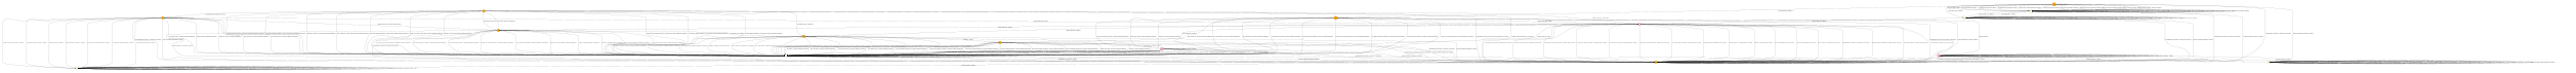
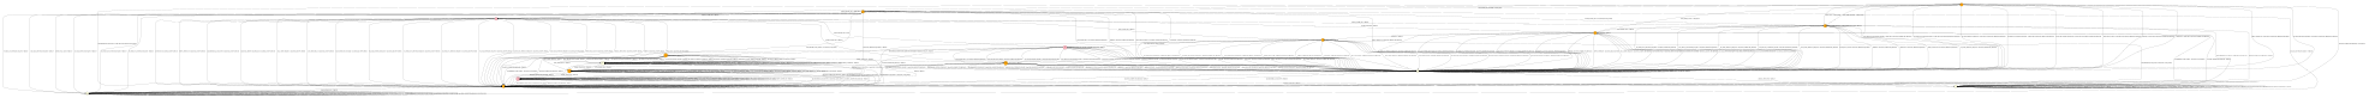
  digraph {
    fontname="Noto Sans"
    node [fillcolor=orange fontname="Noto Sans" shape=circle style=filled]
    edge [arrowhead=dot fontname="Noto Sans"]
    n1 [label=s0]
    n2 [fillcolor=lightyellow label=s1]
    n3 [label=s2]
    n4 [label=s3]
    n5 [fillcolor=lightpink label=s4]
    n6 [label=s6]
    n7 [label=s7]
    n8 [fillcolor=lightyellow label=s9]
    n9 [fillcolor=lightyellow label=s5]
    n10 [label=s8]
    n11 [fillcolor=lightpink label=s10]
    n12 [label=s11]
    n13 [fillcolor=lightyellow label=s12]
-   n14 [fillcolor=lightyellow label=s13]
+   n14 [label=s13]
    n15 [label=s19]
    n16 [fillcolor=lightpink label=s45]
    n1 -> n2 [arrowhead=odot label="RSA_SIGN_CERTIFICATE_REQUEST / CLIENT_HELLO|Alert(FATAL,UNEXPECTED_MESSAGE)"]
    n1 -> n2 [arrowhead=odot label="RSA_FIXED_ECDH_CERTIFICATE_REQUEST / CLIENT_HELLO|Alert(FATAL,UNEXPECTED_MESSAGE)"]
    n1 -> n2 [label="RSA_FIXED_DH_CERTIFICATE_REQUEST / CLIENT_HELLO|Alert(FATAL,UNEXPECTED_MESSAGE)"]
    n1 -> n2 [label="DSS_SIGN_CERTIFICATE_REQUEST / CLIENT_HELLO|Alert(FATAL,UNEXPECTED_MESSAGE)"]
    n1 -> n2 [arrowhead=odot label="DSS_FIXED_DH_CERTIFICATE_REQUEST / CLIENT_HELLO|Alert(FATAL,UNEXPECTED_MESSAGE)"]
    n1 -> n2 [arrowhead=odot label="ECDSA_SIGN_CERTIFICATE_REQUEST / CLIENT_HELLO|Alert(FATAL,UNEXPECTED_MESSAGE)"]
    n1 -> n2 [label="SERVER_HELLO_DONE / CLIENT_HELLO|Alert(FATAL,UNEXPECTED_MESSAGE)"]
    n1 -> n2 [label="FINISHED / CLIENT_HELLO|Alert(FATAL,UNEXPECTED_MESSAGE)"]
    n1 -> n2 [label="CERTIFICATE / CLIENT_HELLO|Alert(FATAL,UNEXPECTED_MESSAGE)"]
    n1 -> n2 [arrowhead=odot label="EMPTY_CERTIFICATE / CLIENT_HELLO|Alert(FATAL,UNEXPECTED_MESSAGE)"]
    n1 -> n3 [label="ECDH_SERVER_KEY_EXCHANGE / CLIENT_HELLO"]
    n1 -> n4 [arrowhead=odot label="HELLO_VERIFY_REQUEST / CLIENT_HELLO+"]
    n1 -> n4 [arrowhead=odot label="APPLICATION / CLIENT_HELLO"]
    n1 -> n5 [label="CHANGE_CIPHER_SPEC / CLIENT_HELLO"]
    n1 -> n6 [label="Alert(WARNING,CLOSE_NOTIFY) / CLIENT_HELLO|Alert(FATAL,CLOSE_NOTIFY)"]
    n1 -> n6 [arrowhead=odot label="Alert(FATAL,UNEXPECTED_MESSAGE) / CLIENT_HELLO"]
-   n1 -> n7 [label="ECDH_SERVER_HELLO / CLIENT_HELLO"]
+   n7 -> n1 [label="ECDH_SERVER_HELLO / CLIENT_HELLO"]
    n2 -> n2 [arrowhead=odot label="HELLO_VERIFY_REQUEST / TIMEOUT"]
    n2 -> n2 [label="ECDH_SERVER_HELLO / TIMEOUT"]
    n2 -> n2 [arrowhead=odot label="ECDH_SERVER_KEY_EXCHANGE / TIMEOUT"]
    n2 -> n2 [arrowhead=odot label="RSA_SIGN_CERTIFICATE_REQUEST / TIMEOUT"]
    n2 -> n2 [arrowhead=odot label="RSA_FIXED_ECDH_CERTIFICATE_REQUEST / TIMEOUT"]
    n2 -> n2 [arrowhead=odot label="RSA_FIXED_DH_CERTIFICATE_REQUEST / TIMEOUT"]
    n2 -> n2 [label="DSS_SIGN_CERTIFICATE_REQUEST / TIMEOUT"]
    n2 -> n2 [arrowhead=odot label="DSS_FIXED_DH_CERTIFICATE_REQUEST / TIMEOUT"]
    n2 -> n2 [label="ECDSA_SIGN_CERTIFICATE_REQUEST / TIMEOUT"]
    n2 -> n2 [arrowhead=odot label="SERVER_HELLO_DONE / TIMEOUT"]
    n2 -> n2 [label="FINISHED / TIMEOUT"]
    n2 -> n2 [label="APPLICATION / TIMEOUT"]
    n2 -> n2 [label="CERTIFICATE / TIMEOUT"]
    n2 -> n2 [arrowhead=odot label="EMPTY_CERTIFICATE / TIMEOUT"]
    n2 -> n6 [arrowhead=odot label="Alert(WARNING,CLOSE_NOTIFY) / TIMEOUT"]
    n2 -> n6 [arrowhead=odot label="Alert(FATAL,UNEXPECTED_MESSAGE) / TIMEOUT"]
    n2 -> n8 [arrowhead=odot label="CHANGE_CIPHER_SPEC / TIMEOUT"]
    n3 -> n2 [arrowhead=odot label="HELLO_VERIFY_REQUEST / Alert(FATAL,UNEXPECTED_MESSAGE)"]
    n3 -> n2 [arrowhead=odot label="ECDH_SERVER_HELLO / Alert(FATAL,UNEXPECTED_MESSAGE)"]
    n3 -> n2 [arrowhead=odot label="FINISHED / Alert(FATAL,UNEXPECTED_MESSAGE)"]
    n3 -> n2 [label="CERTIFICATE / Alert(FATAL,UNEXPECTED_MESSAGE)"]
    n3 -> n2 [label="EMPTY_CERTIFICATE / Alert(FATAL,UNEXPECTED_MESSAGE)"]
    n3 -> n3 [arrowhead=odot label="ECDH_SERVER_KEY_EXCHANGE / TIMEOUT"]
    n3 -> n3 [arrowhead=odot label="APPLICATION / TIMEOUT"]
    n3 -> n5 [label="CHANGE_CIPHER_SPEC / TIMEOUT"]
    n3 -> n6 [label="Alert(WARNING,CLOSE_NOTIFY) / Alert(FATAL,CLOSE_NOTIFY)"]
    n3 -> n6 [label="Alert(FATAL,UNEXPECTED_MESSAGE) / TIMEOUT"]
    n3 -> n9 [arrowhead=odot label="RSA_SIGN_CERTIFICATE_REQUEST / TIMEOUT"]
    n3 -> n9 [arrowhead=odot label="RSA_FIXED_ECDH_CERTIFICATE_REQUEST / TIMEOUT"]
    n3 -> n9 [arrowhead=odot label="RSA_FIXED_DH_CERTIFICATE_REQUEST / TIMEOUT"]
    n3 -> n9 [label="DSS_SIGN_CERTIFICATE_REQUEST / TIMEOUT"]
    n3 -> n9 [arrowhead=odot label="DSS_FIXED_DH_CERTIFICATE_REQUEST / TIMEOUT"]
    n3 -> n9 [arrowhead=odot label="ECDSA_SIGN_CERTIFICATE_REQUEST / TIMEOUT"]
    n3 -> n9 [label="SERVER_HELLO_DONE / TIMEOUT"]
    n4 -> n2 [label="RSA_SIGN_CERTIFICATE_REQUEST / Alert(FATAL,UNEXPECTED_MESSAGE)"]
    n4 -> n2 [label="RSA_FIXED_ECDH_CERTIFICATE_REQUEST / Alert(FATAL,UNEXPECTED_MESSAGE)"]
    n4 -> n2 [label="RSA_FIXED_DH_CERTIFICATE_REQUEST / Alert(FATAL,UNEXPECTED_MESSAGE)"]
    n4 -> n2 [label="DSS_SIGN_CERTIFICATE_REQUEST / Alert(FATAL,UNEXPECTED_MESSAGE)"]
    n4 -> n2 [label="DSS_FIXED_DH_CERTIFICATE_REQUEST / Alert(FATAL,UNEXPECTED_MESSAGE)"]
    n4 -> n2 [arrowhead=odot label="ECDSA_SIGN_CERTIFICATE_REQUEST / Alert(FATAL,UNEXPECTED_MESSAGE)"]
    n4 -> n2 [label="SERVER_HELLO_DONE / Alert(FATAL,UNEXPECTED_MESSAGE)"]
    n4 -> n2 [label="FINISHED / Alert(FATAL,UNEXPECTED_MESSAGE)"]
    n4 -> n2 [arrowhead=odot label="CERTIFICATE / Alert(FATAL,UNEXPECTED_MESSAGE)"]
    n4 -> n2 [label="EMPTY_CERTIFICATE / Alert(FATAL,UNEXPECTED_MESSAGE)"]
    n4 -> n3 [arrowhead=odot label="CHANGE_CIPHER_SPEC / Alert(FATAL,DECRYPT_ERROR)"]
    n4 -> n4 [label="HELLO_VERIFY_REQUEST / CLIENT_HELLO"]
    n4 -> n4 [label="APPLICATION / TIMEOUT"]
    n4 -> n6 [arrowhead=odot label="Alert(WARNING,CLOSE_NOTIFY) / Alert(FATAL,CLOSE_NOTIFY)"]
    n4 -> n6 [arrowhead=odot label="Alert(FATAL,UNEXPECTED_MESSAGE) / TIMEOUT"]
    n4 -> n7 [arrowhead=odot label="ECDH_SERVER_HELLO / TIMEOUT"]
    n5 -> n4 [label="CHANGE_CIPHER_SPEC / TIMEOUT"]
    n5 -> n6 [label="HELLO_VERIFY_REQUEST / Alert(FATAL,DECRYPT_ERROR)"]
    n5 -> n6 [label="ECDH_SERVER_HELLO / Alert(FATAL,DECRYPT_ERROR)"]
    n5 -> n6 [label="ECDH_SERVER_KEY_EXCHANGE / Alert(FATAL,DECRYPT_ERROR)"]
    n5 -> n6 [arrowhead=odot label="RSA_SIGN_CERTIFICATE_REQUEST / Alert(FATAL,DECRYPT_ERROR)"]
    n5 -> n6 [label="RSA_FIXED_ECDH_CERTIFICATE_REQUEST / Alert(FATAL,DECRYPT_ERROR)"]
    n5 -> n6 [label="RSA_FIXED_DH_CERTIFICATE_REQUEST / Alert(FATAL,DECRYPT_ERROR)"]
    n5 -> n6 [label="DSS_SIGN_CERTIFICATE_REQUEST / Alert(FATAL,DECRYPT_ERROR)"]
    n5 -> n6 [arrowhead=odot label="DSS_FIXED_DH_CERTIFICATE_REQUEST / Alert(FATAL,DECRYPT_ERROR)"]
    n5 -> n6 [label="ECDSA_SIGN_CERTIFICATE_REQUEST / Alert(FATAL,DECRYPT_ERROR)"]
    n5 -> n6 [label="SERVER_HELLO_DONE / Alert(FATAL,DECRYPT_ERROR)"]
    n5 -> n6 [arrowhead=odot label="CHANGE_CIPHER_SPEC / Alert(FATAL,DECRYPT_ERROR)"]
    n5 -> n6 [label="FINISHED / Alert(FATAL,DECRYPT_ERROR)"]
    n5 -> n6 [label="APPLICATION / Alert(FATAL,DECRYPT_ERROR)"]
    n5 -> n6 [label="CERTIFICATE / Alert(FATAL,DECRYPT_ERROR)"]
    n5 -> n6 [arrowhead=odot label="EMPTY_CERTIFICATE / Alert(FATAL,DECRYPT_ERROR)"]
    n5 -> n6 [arrowhead=odot label="Alert(WARNING,CLOSE_NOTIFY) / Alert(FATAL,DECRYPT_ERROR)"]
    n5 -> n6 [label="Alert(FATAL,UNEXPECTED_MESSAGE) / Alert(FATAL,DECRYPT_ERROR)"]
    n6 -> n6 [arrowhead=odot label="HELLO_VERIFY_REQUEST / TIMEOUT"]
    n6 -> n6 [arrowhead=odot label="ECDH_SERVER_HELLO / TIMEOUT"]
    n6 -> n6 [label="ECDH_SERVER_KEY_EXCHANGE / TIMEOUT"]
    n6 -> n6 [label="RSA_SIGN_CERTIFICATE_REQUEST / TIMEOUT"]
    n6 -> n6 [label="RSA_FIXED_ECDH_CERTIFICATE_REQUEST / TIMEOUT"]
    n6 -> n6 [arrowhead=odot label="RSA_FIXED_DH_CERTIFICATE_REQUEST / TIMEOUT"]
    n6 -> n6 [arrowhead=odot label="DSS_SIGN_CERTIFICATE_REQUEST / TIMEOUT"]
    n6 -> n6 [label="DSS_FIXED_DH_CERTIFICATE_REQUEST / TIMEOUT"]
    n6 -> n6 [label="ECDSA_SIGN_CERTIFICATE_REQUEST / TIMEOUT"]
    n6 -> n6 [arrowhead=odot label="SERVER_HELLO_DONE / TIMEOUT"]
    n6 -> n6 [arrowhead=odot label="FINISHED / TIMEOUT"]
    n6 -> n6 [arrowhead=odot label="APPLICATION / TIMEOUT"]
    n6 -> n6 [label="CERTIFICATE / TIMEOUT"]
    n6 -> n6 [label="EMPTY_CERTIFICATE / TIMEOUT"]
    n6 -> n6 [label="Alert(WARNING,CLOSE_NOTIFY) / TIMEOUT"]
    n6 -> n6 [arrowhead=odot label="Alert(FATAL,UNEXPECTED_MESSAGE) / TIMEOUT"]
    n6 -> n9 [arrowhead=odot label="CHANGE_CIPHER_SPEC / TIMEOUT"]
    n7 -> n2 [arrowhead=odot label="HELLO_VERIFY_REQUEST / Alert(FATAL,UNEXPECTED_MESSAGE)"]
    n7 -> n2 [label="ECDH_SERVER_HELLO / Alert(FATAL,UNEXPECTED_MESSAGE)"]
    n7 -> n2 [arrowhead=odot label="ECDH_SERVER_KEY_EXCHANGE / Alert(FATAL,UNEXPECTED_MESSAGE)"]
    n7 -> n2 [arrowhead=odot label="RSA_SIGN_CERTIFICATE_REQUEST / Alert(FATAL,UNEXPECTED_MESSAGE)"]
    n7 -> n2 [label="RSA_FIXED_ECDH_CERTIFICATE_REQUEST / Alert(FATAL,UNEXPECTED_MESSAGE)"]
    n7 -> n2 [label="RSA_FIXED_DH_CERTIFICATE_REQUEST / Alert(FATAL,UNEXPECTED_MESSAGE)"]
    n7 -> n2 [label="DSS_SIGN_CERTIFICATE_REQUEST / Alert(FATAL,UNEXPECTED_MESSAGE)"]
    n7 -> n2 [label="DSS_FIXED_DH_CERTIFICATE_REQUEST / Alert(FATAL,UNEXPECTED_MESSAGE)"]
    n7 -> n2 [arrowhead=odot label="ECDSA_SIGN_CERTIFICATE_REQUEST / Alert(FATAL,UNEXPECTED_MESSAGE)"]
    n7 -> n2 [label="SERVER_HELLO_DONE / Alert(FATAL,UNEXPECTED_MESSAGE)"]
    n7 -> n2 [arrowhead=odot label="FINISHED / Alert(FATAL,UNEXPECTED_MESSAGE)"]
    n7 -> n2 [label="EMPTY_CERTIFICATE / Alert(FATAL,DECODE_ERROR)"]
    n7 -> n5 [arrowhead=odot label="CHANGE_CIPHER_SPEC / TIMEOUT"]
    n7 -> n6 [arrowhead=odot label="Alert(WARNING,CLOSE_NOTIFY) / Alert(FATAL,CLOSE_NOTIFY)"]
    n7 -> n6 [label="Alert(FATAL,UNEXPECTED_MESSAGE) / TIMEOUT"]
    n7 -> n7 [label="APPLICATION / TIMEOUT"]
    n7 -> n10 [label="CERTIFICATE / TIMEOUT"]
    n8 -> n8 [label="HELLO_VERIFY_REQUEST / TIMEOUT"]
    n8 -> n8 [arrowhead=odot label="ECDH_SERVER_HELLO / TIMEOUT"]
    n8 -> n8 [arrowhead=odot label="ECDH_SERVER_KEY_EXCHANGE / TIMEOUT"]
    n8 -> n8 [arrowhead=odot label="RSA_SIGN_CERTIFICATE_REQUEST / TIMEOUT"]
    n8 -> n8 [arrowhead=odot label="RSA_FIXED_ECDH_CERTIFICATE_REQUEST / TIMEOUT"]
    n8 -> n8 [arrowhead=odot label="RSA_FIXED_DH_CERTIFICATE_REQUEST / TIMEOUT"]
    n8 -> n8 [label="DSS_SIGN_CERTIFICATE_REQUEST / TIMEOUT"]
    n8 -> n8 [arrowhead=odot label="DSS_FIXED_DH_CERTIFICATE_REQUEST / TIMEOUT"]
    n8 -> n8 [arrowhead=odot label="ECDSA_SIGN_CERTIFICATE_REQUEST / TIMEOUT"]
    n8 -> n8 [label="SERVER_HELLO_DONE / TIMEOUT"]
    n8 -> n8 [arrowhead=odot label="CHANGE_CIPHER_SPEC / TIMEOUT"]
    n8 -> n8 [label="FINISHED / TIMEOUT"]
    n8 -> n8 [label="APPLICATION / TIMEOUT"]
    n8 -> n8 [arrowhead=odot label="CERTIFICATE / TIMEOUT"]
    n8 -> n8 [arrowhead=odot label="EMPTY_CERTIFICATE / TIMEOUT"]
    n8 -> n8 [arrowhead=odot label="Alert(WARNING,CLOSE_NOTIFY) / TIMEOUT"]
    n8 -> n8 [label="Alert(FATAL,UNEXPECTED_MESSAGE) / TIMEOUT"]
    n9 -> n9 [label="HELLO_VERIFY_REQUEST / SOCKET_CLOSED"]
    n9 -> n9 [arrowhead=odot label="ECDH_SERVER_HELLO / SOCKET_CLOSED"]
    n9 -> n9 [label="ECDH_SERVER_KEY_EXCHANGE / SOCKET_CLOSED"]
    n9 -> n9 [label="RSA_SIGN_CERTIFICATE_REQUEST / SOCKET_CLOSED"]
    n9 -> n9 [arrowhead=odot label="RSA_FIXED_ECDH_CERTIFICATE_REQUEST / SOCKET_CLOSED"]
    n9 -> n9 [label="RSA_FIXED_DH_CERTIFICATE_REQUEST / SOCKET_CLOSED"]
    n9 -> n9 [label="DSS_SIGN_CERTIFICATE_REQUEST / SOCKET_CLOSED"]
    n9 -> n9 [label="DSS_FIXED_DH_CERTIFICATE_REQUEST / SOCKET_CLOSED"]
    n9 -> n9 [arrowhead=odot label="ECDSA_SIGN_CERTIFICATE_REQUEST / SOCKET_CLOSED"]
    n9 -> n9 [label="SERVER_HELLO_DONE / SOCKET_CLOSED"]
    n9 -> n9 [arrowhead=odot label="CHANGE_CIPHER_SPEC / SOCKET_CLOSED"]
    n9 -> n9 [arrowhead=odot label="FINISHED / SOCKET_CLOSED"]
    n9 -> n9 [label="APPLICATION / SOCKET_CLOSED"]
    n9 -> n9 [arrowhead=odot label="CERTIFICATE / SOCKET_CLOSED"]
    n9 -> n9 [label="EMPTY_CERTIFICATE / SOCKET_CLOSED"]
    n9 -> n9 [arrowhead=odot label="Alert(WARNING,CLOSE_NOTIFY) / SOCKET_CLOSED"]
    n9 -> n9 [label="Alert(FATAL,UNEXPECTED_MESSAGE) / SOCKET_CLOSED"]
    n10 -> n2 [arrowhead=odot label="HELLO_VERIFY_REQUEST / Alert(FATAL,UNEXPECTED_MESSAGE)"]
    n10 -> n2 [label="ECDH_SERVER_HELLO / Alert(FATAL,UNEXPECTED_MESSAGE)"]
    n10 -> n2 [label="RSA_SIGN_CERTIFICATE_REQUEST / Alert(FATAL,UNEXPECTED_MESSAGE)"]
    n10 -> n2 [arrowhead=odot label="RSA_FIXED_ECDH_CERTIFICATE_REQUEST / Alert(FATAL,UNEXPECTED_MESSAGE)"]
    n10 -> n2 [label="RSA_FIXED_DH_CERTIFICATE_REQUEST / Alert(FATAL,UNEXPECTED_MESSAGE)"]
    n10 -> n2 [arrowhead=odot label="DSS_SIGN_CERTIFICATE_REQUEST / Alert(FATAL,UNEXPECTED_MESSAGE)"]
    n10 -> n2 [label="DSS_FIXED_DH_CERTIFICATE_REQUEST / Alert(FATAL,UNEXPECTED_MESSAGE)"]
    n10 -> n2 [label="ECDSA_SIGN_CERTIFICATE_REQUEST / Alert(FATAL,UNEXPECTED_MESSAGE)"]
    n10 -> n2 [arrowhead=odot label="SERVER_HELLO_DONE / Alert(FATAL,UNEXPECTED_MESSAGE)"]
    n10 -> n2 [label="FINISHED / Alert(FATAL,UNEXPECTED_MESSAGE)"]
    n10 -> n2 [label="CERTIFICATE / Alert(FATAL,UNEXPECTED_MESSAGE)"]
    n10 -> n2 [label="EMPTY_CERTIFICATE / Alert(FATAL,UNEXPECTED_MESSAGE)"]
    n10 -> n5 [label="NOTIFY_CIPHER_SPEC / TIMEOUT"]
    n10 -> n6 [label="Alert(WARNING,CLOSE_NOTIFY) / Alert(FATAL,CLOSE_NOTIFY)"]
    n10 -> n6 [label="Alert(FATAL,UNEXPECTED_MESSAGE) / TIMEOUT"]
    n10 -> n10 [arrowhead=odot label="APPLICATION / TIMEOUT"]
    n10 -> n11 [arrowhead=odot label="ECDH_SERVER_KEY_EXCHANGE / TIMEOUT"]
    n11 -> n2 [arrowhead=odot label="HELLO_VERIFY_REQUEST / Alert(FATAL,UNEXPECTED_MESSAGE)"]
    n11 -> n2 [label="ECDH_SERVER_HELLO / Alert(FATAL,UNEXPECTED_MESSAGE)"]
    n11 -> n2 [label="ECDH_SERVER_KEY_EXCHANGE / Alert(FATAL,UNEXPECTED_MESSAGE)"]
    n11 -> n2 [label="RSA_SIGN_CERTIFICATE_REQUEST / Alert(FATAL,HANDSHAKE_FAILURE)"]
    n11 -> n2 [label="RSA_FIXED_ECDH_CERTIFICATE_REQUEST / Alert(FATAL,HANDSHAKE_FAILURE)"]
    n11 -> n2 [arrowhead=odot label="RSA_FIXED_DH_CERTIFICATE_REQUEST / Alert(FATAL,HANDSHAKE_FAILURE)"]
    n11 -> n2 [label="DSS_SIGN_CERTIFICATE_REQUEST / Alert(FATAL,HANDSHAKE_FAILURE)"]
    n11 -> n2 [label="DSS_FIXED_DH_CERTIFICATE_REQUEST / Alert(FATAL,HANDSHAKE_FAILURE)"]
    n11 -> n2 [label="FINISHED / Alert(FATAL,UNEXPECTED_MESSAGE)"]
    n11 -> n2 [label="CERTIFICATE / Alert(FATAL,UNEXPECTED_MESSAGE)"]
    n11 -> n2 [label="EMPTY_CERTIFICATE / Alert(FATAL,UNEXPECTED_MESSAGE)"]
    n11 -> n5 [label="CHANGE_CIPHER_SPEC / HELLO"]
    n11 -> n6 [label="Alert(WARNING,CLOSE_NOTIFY) / Alert(FATAL,CLOSE_NOTIFY)"]
    n11 -> n6 [label="Alert(FATAL,UNEXPECTED_MESSAGE) / TIMEOUT"]
    n11 -> n11 [arrowhead=odot label="ECDSA_SIGN_CERTIFICATE_REQUEST / TIMEOUT"]
    n11 -> n11 [arrowhead=odot label="APPLICATION / TIMEOUT"]
+   n11 -> n12 [arrowhead=odot label="SERVER_HELLO_DONE / ECDH_CLIENT_KEY_EXCHANGE|CHANGE_CIPHER_SPEC|FINISHED"]
    n12 -> n6 [label="Alert(WARNING,CLOSE_NOTIFY) / Alert(FATAL,CLOSE_NOTIFY)"]
    n12 -> n6 [label="Alert(FATAL,UNEXPECTED_MESSAGE) / TIMEOUT"]
    n12 -> n12 [label="APPLICATION / TIMEOUT"]
    n12 -> n13 [arrowhead=odot label="HELLO_VERIFY_REQUEST / TIMEOUT"]
    n12 -> n13 [arrowhead=odot label="ECDH_SERVER_KEY_EXCHANGE / TIMEOUT"]
    n12 -> n13 [label="RSA_SIGN_CERTIFICATE_REQUEST / TIMEOUT"]
    n12 -> n13 [arrowhead=odot label="RSA_FIXED_ECDH_CERTIFICATE_REQUEST / TIMEOUT"]
    n12 -> n13 [arrowhead=odot label="RSA_FIXED_DH_CERTIFICATE_REQUEST / TIMEOUT"]
    n12 -> n13 [label="DSS_SIGN_CERTIFICATE_REQUEST / TIMEOUT"]
    n12 -> n13 [label="DSS_FIXED_DH_CERTIFICATE_REQUEST / TIMEOUT"]
    n12 -> n13 [label="ECDSA_SIGN_CERTIFICATE_REQUEST / TIMEOUT"]
    n12 -> n13 [arrowhead=odot label="SERVER_HELLO_DONE / TIMEOUT"]
    n12 -> n13 [arrowhead=odot label="FINISHED / TIMEOUT"]
    n12 -> n13 [arrowhead=odot label="CERTIFICATE / TIMEOUT"]
    n12 -> n13 [label="EMPTY_CERTIFICATE / TIMEOUT"]
    n12 -> n14 [label="ECDH_SERVER_HELLO / TIMEOUT"]
    n12 -> n15 [label="CHANGE_CIPHER_SPEC / TIMEOUT"]
    n13 -> n6 [arrowhead=odot label="Alert(WARNING,CLOSE_NOTIFY) / Alert(FATAL,CLOSE_NOTIFY)"]
    n13 -> n6 [label="Alert(FATAL,UNEXPECTED_MESSAGE) / TIMEOUT"]
    n13 -> n13 [arrowhead=odot label="HELLO_VERIFY_REQUEST / TIMEOUT"]
    n13 -> n13 [label="ECDH_SERVER_KEY_EXCHANGE / TIMEOUT"]
    n13 -> n13 [arrowhead=odot label="RSA_SIGN_CERTIFICATE_REQUEST / TIMEOUT"]
    n13 -> n13 [arrowhead=odot label="RSA_FIXED_ECDH_CERTIFICATE_REQUEST / TIMEOUT"]
    n13 -> n13 [label="RSA_FIXED_DH_CERTIFICATE_REQUEST / TIMEOUT"]
    n13 -> n13 [arrowhead=odot label="DSS_SIGN_CERTIFICATE_REQUEST / TIMEOUT"]
    n13 -> n13 [label="DSS_FIXED_DH_CERTIFICATE_REQUEST / TIMEOUT"]
    n13 -> n13 [label="ECDSA_SIGN_CERTIFICATE_REQUEST / TIMEOUT"]
    n13 -> n13 [arrowhead=odot label="SERVER_HELLO_DONE / TIMEOUT"]
    n13 -> n13 [arrowhead=odot label="FINISHED / TIMEOUT"]
    n13 -> n13 [arrowhead=odot label="APPLICATION / TIMEOUT"]
    n13 -> n13 [arrowhead=odot label="CERTIFICATE / TIMEOUT"]
    n13 -> n13 [label="EMPTY_CERTIFICATE / TIMEOUT"]
    n13 -> n14 [label="ECDH_SERVER_HELLO / TIMEOUT"]
    n13 -> n14 [arrowhead=odot label="CHANGE_CIPHER_SPEC / TIMEOUT"]
-   n14 -> n5 [label="CHANGE_CIPHER_SPEC / TIMEOUT"]
+   n14 -> n16 [label="CHANGE_CIPHER_SPEC / TIMEOUT"]
    n14 -> n6 [arrowhead=odot label="Alert(WARNING,CLOSE_NOTIFY) / Alert(FATAL,CLOSE_NOTIFY)"]
    n14 -> n6 [label="Alert(FATAL,UNEXPECTED_MESSAGE) / TIMEOUT"]
    n14 -> n14 [label="HELLO_VERIFY_REQUEST / TIMEOUT"]
    n14 -> n14 [arrowhead=odot label="ECDH_SERVER_HELLO / TIMEOUT"]
    n14 -> n14 [label="ECDH_SERVER_KEY_EXCHANGE / TIMEOUT"]
    n14 -> n14 [arrowhead=odot label="RSA_SIGN_CERTIFICATE_REQUEST / TIMEOUT"]
    n14 -> n14 [label="RSA_FIXED_ECDH_CERTIFICATE_REQUEST / TIMEOUT"]
    n14 -> n14 [label="RSA_FIXED_DH_CERTIFICATE_REQUEST / TIMEOUT"]
    n14 -> n14 [arrowhead=odot label="DSS_SIGN_CERTIFICATE_REQUEST / TIMEOUT"]
    n14 -> n14 [arrowhead=odot label="DSS_FIXED_DH_CERTIFICATE_REQUEST / TIMEOUT"]
    n14 -> n14 [arrowhead=odot label="ECDSA_SIGN_CERTIFICATE_REQUEST / TIMEOUT"]
    n14 -> n14 [label="SERVER_HELLO_DONE / TIMEOUT"]
    n14 -> n14 [label="FINISHED / TIMEOUT"]
    n14 -> n14 [label="APPLICATION / TIMEOUT"]
    n14 -> n14 [arrowhead=odot label="CERTIFICATE / TIMEOUT"]
    n14 -> n14 [label="EMPTY_CERTIFICATE / TIMEOUT"]
    n15 -> n2 [label="HELLO_VERIFY_REQUEST / Alert(FATAL,UNEXPECTED_MESSAGE)"]
    n15 -> n2 [label="ECDH_SERVER_HELLO / Alert(FATAL,UNEXPECTED_MESSAGE)"]
    n15 -> n2 [arrowhead=odot label="ECDH_SERVER_KEY_EXCHANGE / Alert(FATAL,UNEXPECTED_MESSAGE)"]
    n15 -> n2 [label="RSA_SIGN_CERTIFICATE_REQUEST / Alert(FATAL,UNEXPECTED_MESSAGE)"]
    n15 -> n2 [label="RSA_FIXED_ECDH_CERTIFICATE_REQUEST / Alert(FATAL,UNEXPECTED_MESSAGE)"]
    n15 -> n2 [arrowhead=odot label="RSA_FIXED_DH_CERTIFICATE_REQUEST / Alert(FATAL,UNEXPECTED_MESSAGE)"]
    n15 -> n2 [label="DSS_SIGN_CERTIFICATE_REQUEST / Alert(FATAL,UNEXPECTED_MESSAGE)"]
    n15 -> n2 [label="DSS_FIXED_DH_CERTIFICATE_REQUEST / Alert(FATAL,UNEXPECTED_MESSAGE)"]
    n15 -> n2 [label="ECDSA_SIGN_CERTIFICATE_REQUEST / Alert(FATAL,UNEXPECTED_MESSAGE)"]
    n15 -> n2 [arrowhead=odot label="SERVER_HELLO_DONE / Alert(FATAL,UNEXPECTED_MESSAGE)"]
    n15 -> n2 [label="CERTIFICATE / Alert(FATAL,UNEXPECTED_MESSAGE)"]
    n15 -> n2 [label="EMPTY_CERTIFICATE / Alert(FATAL,UNEXPECTED_MESSAGE)"]
    n15 -> n5 [arrowhead=odot label="CHANGE_CIPHER_SPEC / TIMEOUT"]
    n15 -> n6 [arrowhead=odot label="Alert(WARNING,CLOSE_NOTIFY) / Alert(FATAL,CLOSE_NOTIFY)"]
    n15 -> n6 [arrowhead=odot label="Alert(FATAL,UNEXPECTED_MESSAGE) / TIMEOUT"]
    n15 -> n15 [label="APPLICATION / TIMEOUT"]
    n15 -> n16 [label="FINISHED / TIMEOUT"]
    n16 -> n6 [arrowhead=odot label="Alert(WARNING,CLOSE_NOTIFY) / Alert(FATAL,CLOSE_NOTIFY)"]
    n16 -> n6 [arrowhead=odot label="Alert(FATAL,UNEXPECTED_MESSAGE) / TIMEOUT"]
    n16 -> n8 [label="CHANGE_CIPHER_SPEC / TIMEOUT"]
    n16 -> n16 [arrowhead=odot label="HELLO_VERIFY_REQUEST / TIMEOUT"]
    n16 -> n16 [label="ECDH_SERVER_HELLO / TIMEOUT"]
    n16 -> n16 [arrowhead=odot label="ECDH_SERVER_KEY_EXCHANGE / TIMEOUT"]
    n16 -> n16 [label="RSA_SIGN_CERTIFICATE_REQUEST / TIMEOUT"]
    n16 -> n16 [arrowhead=odot label="RSA_FIXED_ECDH_CERTIFICATE_REQUEST / TIMEOUT"]
    n16 -> n16 [arrowhead=odot label="RSA_FIXED_DH_CERTIFICATE_REQUEST / TIMEOUT"]
    n16 -> n16 [arrowhead=odot label="DSS_SIGN_CERTIFICATE_REQUEST / TIMEOUT"]
    n16 -> n16 [arrowhead=odot label="DSS_FIXED_DH_CERTIFICATE_REQUEST / TIMEOUT"]
    n16 -> n16 [label="ECDSA_SIGN_CERTIFICATE_REQUEST / TIMEOUT"]
    n16 -> n16 [arrowhead=odot label="SERVER_HELLO_DONE / TIMEOUT"]
    n16 -> n16 [arrowhead=odot label="FINISHED / TIMEOUT"]
    n16 -> n16 [label="APPLICATION / APPLICATION"]
    n16 -> n16 [arrowhead=odot label="CERTIFICATE / TIMEOUT"]
    n16 -> n16 [arrowhead=odot label="EMPTY_CERTIFICATE / TIMEOUT"]
  }
